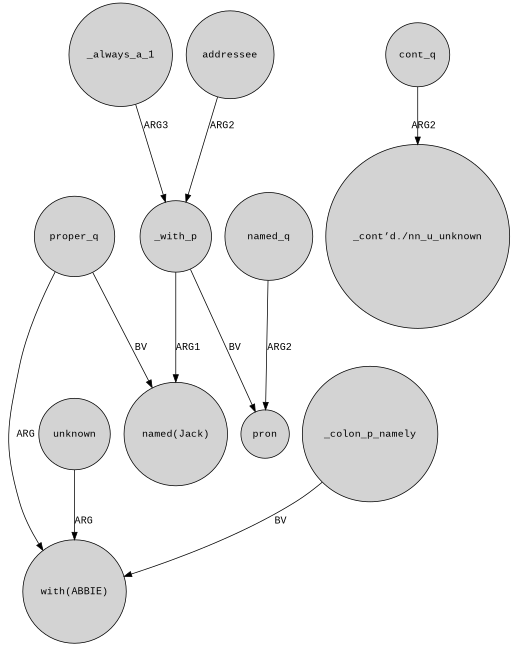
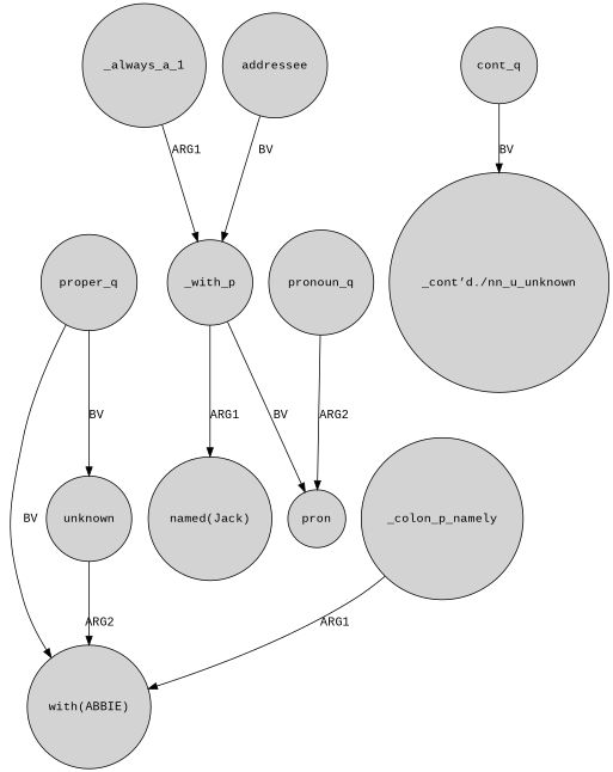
  digraph {
    fontname="Liberation Mono"
    node [fontname="Liberation Mono" shape=circle style=filled]
    edge [fontname="Liberation Mono"]
    proper_q
    "named(Jack)"
    n3 [label="with(ABBIE)"]
    n4 [label=cont_q]
    "_cont’d./nn_u_unknown"
    unknown
    _with_p
    pron
    _always_a_1
    addressee
    _colon_p_namely
-   pronoun_q [label=named_q]
-   proper_q -> "named(Jack)" [label=BV]
-   proper_q -> n3 [label=ARG]
-   n4 -> "_cont’d./nn_u_unknown" [label=ARG2]
-   unknown -> n3 [label=ARG]
+   pronoun_q
+   proper_q -> unknown [label=BV]
+   proper_q -> n3 [label=BV]
+   n4 -> "_cont’d./nn_u_unknown" [label=BV]
+   unknown -> n3 [label=ARG2]
    _with_p -> "named(Jack)" [label=ARG1]
    _with_p -> pron [label=BV]
-   _always_a_1 -> _with_p [label=ARG3]
-   addressee -> _with_p [label=ARG2]
-   _colon_p_namely -> n3 [label=BV]
+   _always_a_1 -> _with_p [label=ARG1]
+   addressee -> _with_p [label=BV]
+   _colon_p_namely -> n3 [label=ARG1]
    pronoun_q -> pron [label=ARG2]
  }
